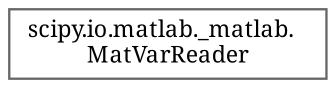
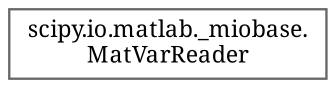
  digraph {
    rankdir=LR
    fontname="Noto Serif"
-   n1 [color=grey40 fillcolor=white fontname="Noto Serif" fontsize=10 height=0.2 label="scipy.io.matlab._matlab.\lMatVarReader" shape=box style=filled width=0.4]
+   n1 [color=grey40 fillcolor=white fontname="Noto Serif" fontsize=10 height=0.2 label="scipy.io.matlab._miobase.\lMatVarReader" shape=box style=filled width=0.4]
  }
